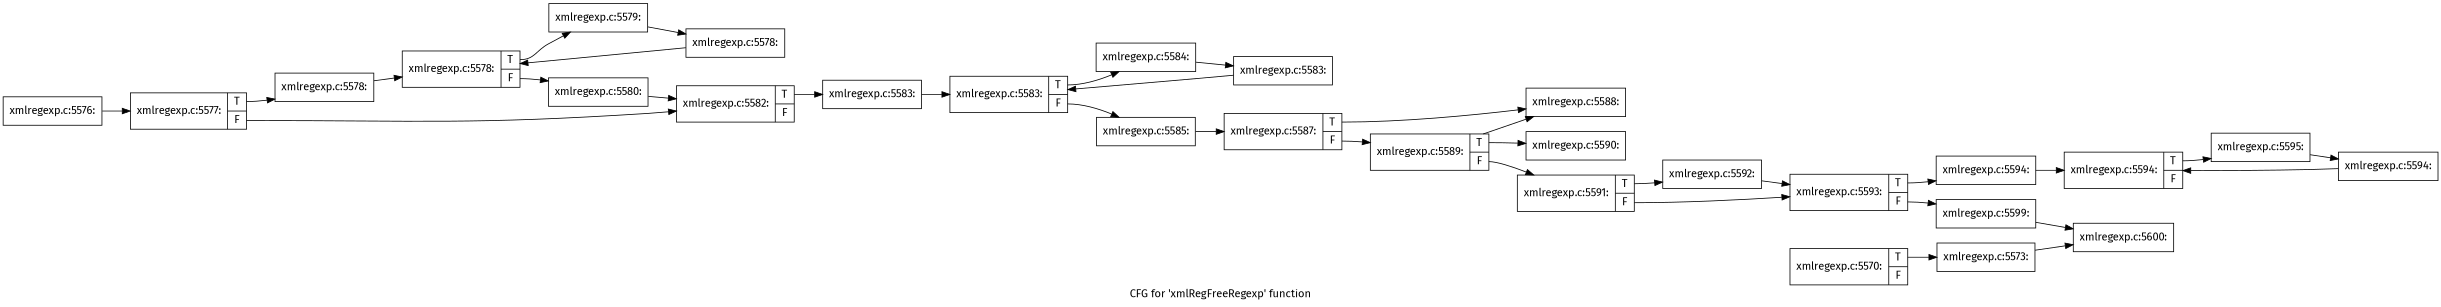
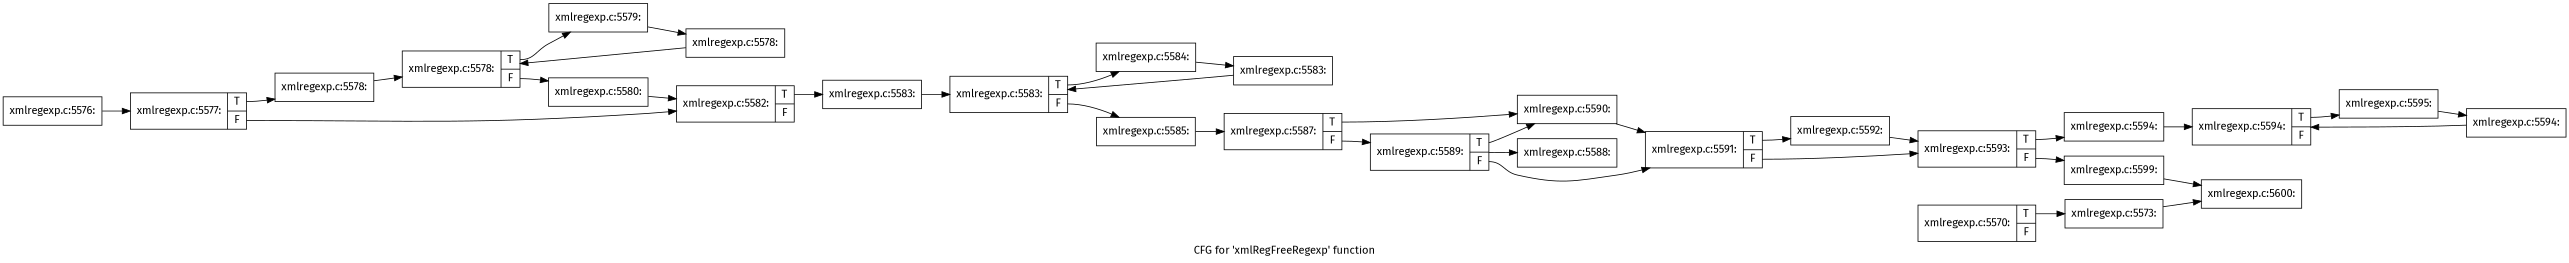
  digraph {
    fontname="Fira Sans"
    label="CFG for 'xmlRegFreeRegexp' function"
    rankdir=LR
    node [fontname="Fira Sans" shape=record]
    edge [fontname="Fira Sans"]
    n1 [label="{xmlregexp.c:5570:|{<s0>T|<s1>F}}"]
    n2 [label="{xmlregexp.c:5573:}"]
    n3 [label="{xmlregexp.c:5600:}"]
    n4 [label="{xmlregexp.c:5576:}"]
    n5 [label="{xmlregexp.c:5577:|{<s0>T|<s1>F}}"]
    n6 [label="{xmlregexp.c:5578:}"]
    n7 [label="{xmlregexp.c:5582:|{<s0>T|<s1>F}}"]
    n8 [label="{xmlregexp.c:5578:|{<s0>T|<s1>F}}"]
    n9 [label="{xmlregexp.c:5583:}"]
    n10 [label="{xmlregexp.c:5579:}"]
    n11 [label="{xmlregexp.c:5580:}"]
    n12 [label="{xmlregexp.c:5583:|{<s0>T|<s1>F}}"]
    n13 [label="{xmlregexp.c:5587:|{<s0>T|<s1>F}}"]
    n14 [label="{xmlregexp.c:5588:}"]
    n15 [label="{xmlregexp.c:5589:|{<s0>T|<s1>F}}"]
    n16 [label="{xmlregexp.c:5578:}"]
    n17 [label="{xmlregexp.c:5584:}"]
    n18 [label="{xmlregexp.c:5585:}"]
    n19 [label="{xmlregexp.c:5590:}"]
    n20 [label="{xmlregexp.c:5591:|{<s0>T|<s1>F}}"]
    n21 [label="{xmlregexp.c:5583:}"]
    n22 [label="{xmlregexp.c:5592:}"]
    n23 [label="{xmlregexp.c:5593:|{<s0>T|<s1>F}}"]
    n24 [label="{xmlregexp.c:5594:}"]
    n25 [label="{xmlregexp.c:5599:}"]
    n26 [label="{xmlregexp.c:5594:|{<s0>T|<s1>F}}"]
    n27 [label="{xmlregexp.c:5595:}"]
    n28 [label="{xmlregexp.c:5594:}"]
    n1 -> n2 [tailport=s0]
    n2 -> n3
    n4 -> n5
    n5 -> n6 [tailport=s0]
    n5 -> n7 [tailport=s1]
    n6 -> n8
    n7 -> n9 [tailport=s0]
    n8 -> n10 [tailport=s0]
    n8 -> n11 [tailport=s1]
    n9 -> n12
    n10 -> n16
    n11 -> n7
    n12 -> n17 [tailport=s0]
    n12 -> n18 [tailport=s1]
-   n13 -> n14 [tailport=s0]
+   n13 -> n19 [tailport=s0]
    n13 -> n15 [tailport=s1]
    n15 -> n14
    n15 -> n19 [tailport=s0]
    n15 -> n20 [tailport=s1]
    n16 -> n8
    n17 -> n21
    n18 -> n13
+   n19 -> n20
    n20 -> n22 [tailport=s0]
    n20 -> n23 [tailport=s1]
    n21 -> n12
    n22 -> n23
    n23 -> n24 [tailport=s0]
    n23 -> n25 [tailport=s1]
    n24 -> n26
    n25 -> n3
    n26 -> n27 [tailport=s0]
    n27 -> n28
    n28 -> n26
  }
